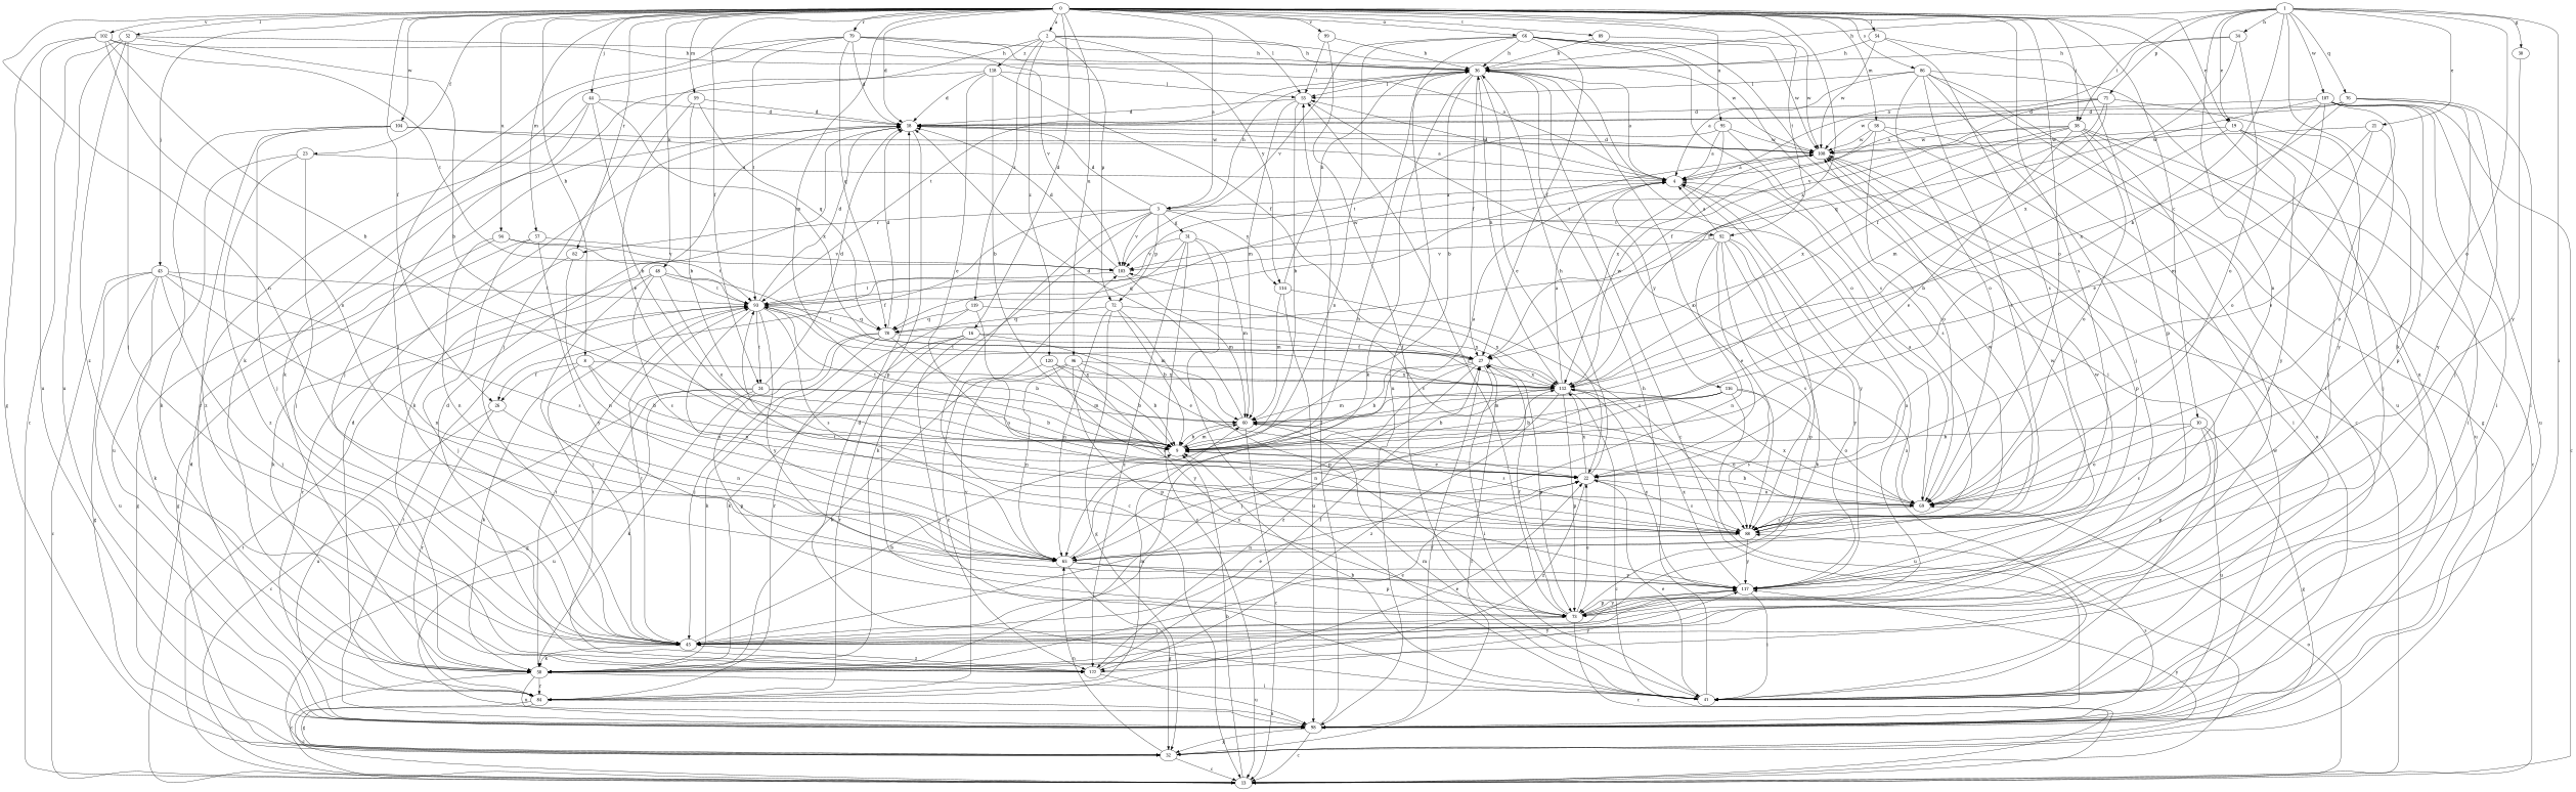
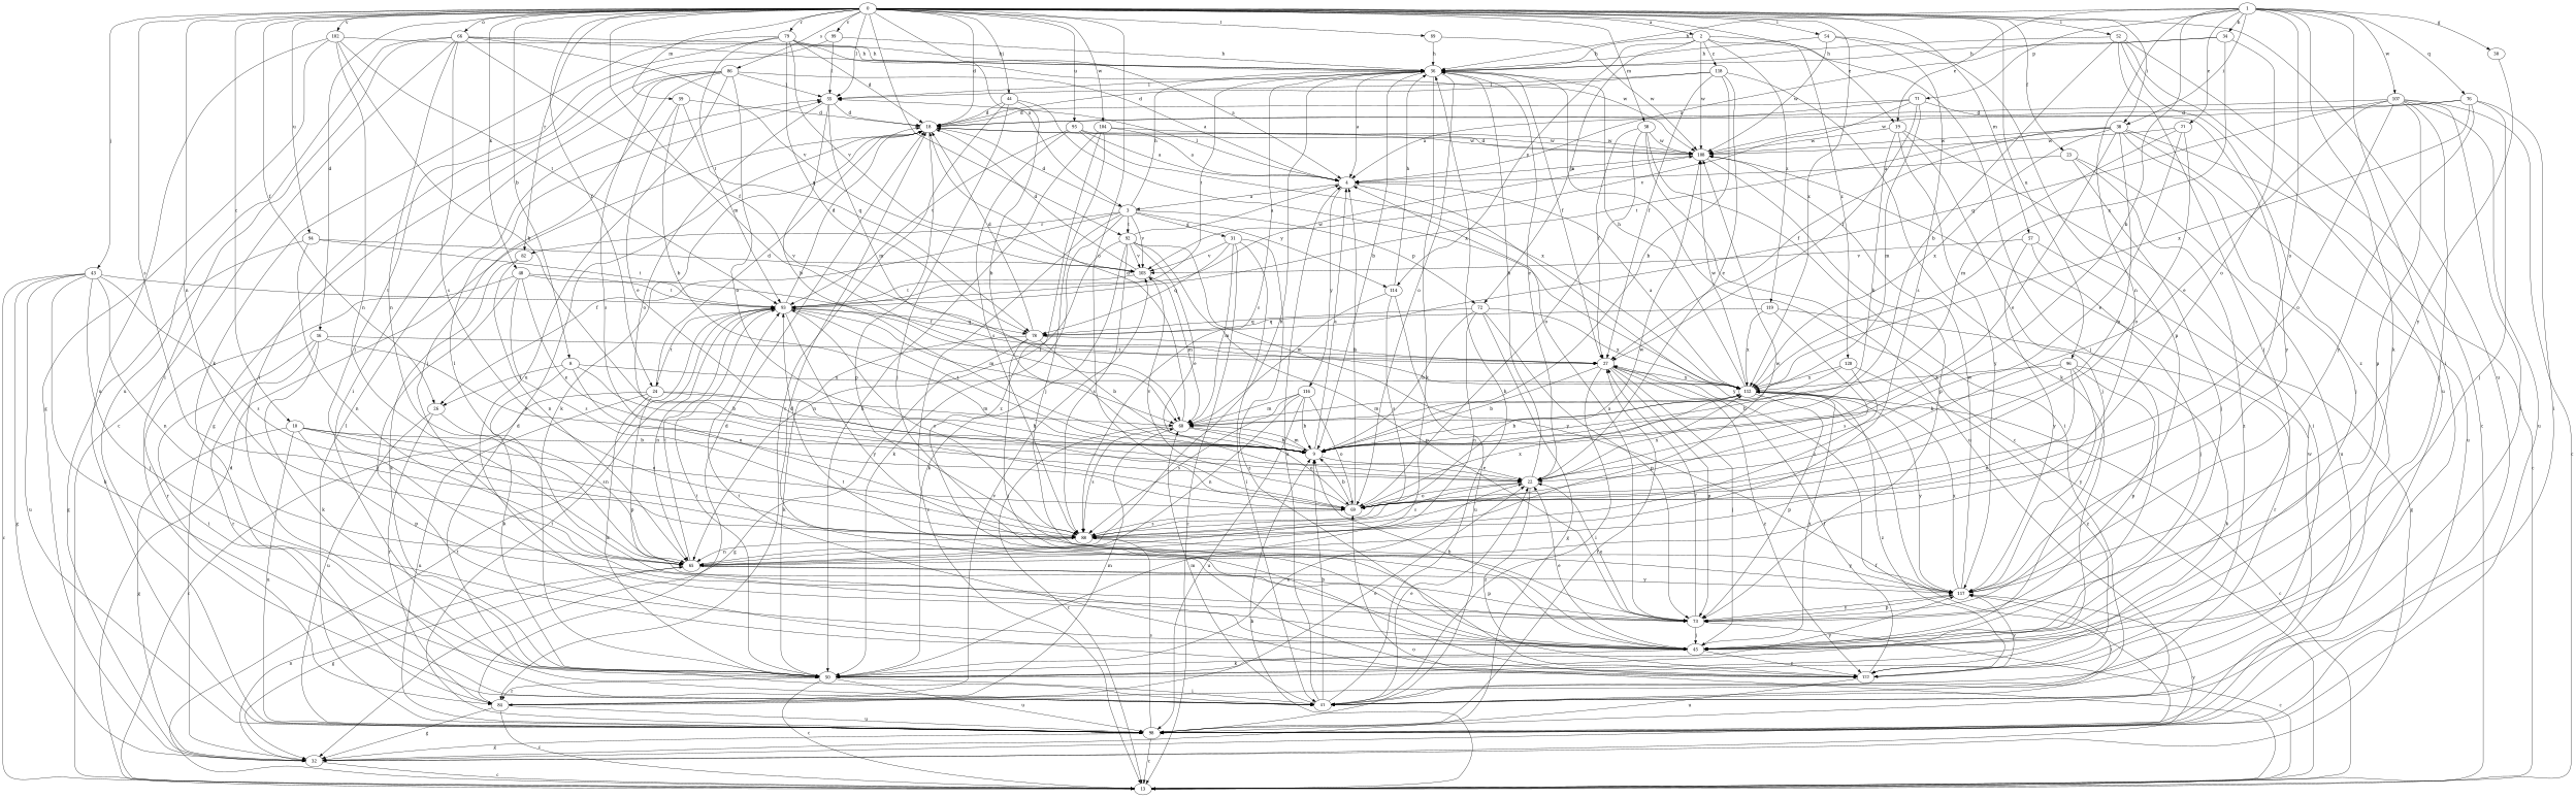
  strict digraph {
    fontname="Noto Serif"
    node [fontname="Noto Serif"]
    edge [fontname="Noto Serif"]
    0
    2
    3
    8
    10
    16
    18
    19
    23
    24
    26
    38
    43
    44
    48
    52
    54
    55
    57
    58
    59
    60
    65
    66
    69
    79
    82
    86
    88
    89
    92
    94
    95
    96
    98
    99
    102
    104
    112
    36
    45
    72
    108
    114
    118
    119
    120
    50
    13
    31
    103
    9
    32
    73
    41
    22
    27
    84
    117
    4
    122
    93
    78
    1
    21
    30
    n67 [label=34]
    71
    76
    107
    116
    0 -> 2 [label=a]
    0 -> 3 [label=a]
    0 -> 8 [label=b]
    0 -> 10 [label=c]
    0 -> 16 [label=d]
    0 -> 18 [label=d]
    0 -> 19 [label=e]
    0 -> 23 [label=f]
    0 -> 24 [label=f]
    0 -> 26 [label=f]
    0 -> 38 [label=i]
    0 -> 43 [label=j]
    0 -> 44 [label=j]
    0 -> 48 [label=k]
    0 -> 52 [label=l]
    0 -> 54 [label=l]
    0 -> 55 [label=l]
    0 -> 57 [label=m]
    0 -> 58 [label=m]
    0 -> 59 [label=m]
    0 -> 60 [label=m]
    0 -> 65 [label=n]
    0 -> 66 [label=o]
    0 -> 69 [label=o]
    0 -> 79 [label=r]
    0 -> 82 [label=r]
    0 -> 86 [label=s]
    0 -> 88 [label=s]
    0 -> 89 [label=t]
    0 -> 92 [label=t]
    0 -> 94 [label=u]
    0 -> 95 [label=u]
    0 -> 96 [label=u]
    0 -> 98 [label=u]
    0 -> 99 [label=v]
    0 -> 102 [label=v]
    0 -> 104 [label=w]
    0 -> 112 [label=x]
    2 -> 36 [label=h]
    2 -> 45 [label=j]
    2 -> 72 [label=p]
    2 -> 108 [label=w]
    2 -> 114 [label=y]
    2 -> 118 [label=z]
    2 -> 119 [label=z]
    2 -> 120 [label=z]
    3 -> 18 [label=d]
    3 -> 26 [label=f]
    3 -> 82 [label=r]
    3 -> 92 [label=t]
    3 -> 36 [label=h]
    3 -> 72 [label=p]
    3 -> 114 [label=y]
    3 -> 50 [label=k]
    3 -> 13 [label=c]
    3 -> 31 [label=g]
    3 -> 103 [label=v]
    8 -> 26 [label=f]
    8 -> 69 [label=o]
    8 -> 112 [label=x]
    8 -> 50 [label=k]
    8 -> 9 [label=b]
    10 -> 69 [label=o]
    10 -> 88 [label=s]
    10 -> 98 [label=u]
    10 -> 9 [label=b]
    10 -> 32 [label=g]
    10 -> 73 [label=p]
    16 -> 50 [label=k]
    16 -> 41 [label=i]
    16 -> 22 [label=e]
    16 -> 27 [label=f]
    16 -> 84 [label=r]
    18 -> 108 [label=w]
    18 -> 50 [label=k]
    18 -> 73 [label=p]
    19 -> 45 [label=j]
    19 -> 108 [label=w]
    19 -> 9 [label=b]
    19 -> 41 [label=i]
    19 -> 117 [label=y]
    23 -> 98 [label=u]
    23 -> 45 [label=j]
    23 -> 4 [label=a]
    23 -> 122 [label=z]
    24 -> 18 [label=d]
    24 -> 60 [label=m]
    24 -> 98 [label=u]
    24 -> 50 [label=k]
    24 -> 13 [label=c]
    24 -> 9 [label=b]
    24 -> 73 [label=p]
    26 -> 65 [label=n]
    26 -> 98 [label=u]
    26 -> 84 [label=r]
    38 -> 69 [label=o]
    38 -> 98 [label=u]
    38 -> 112 [label=x]
    38 -> 45 [label=j]
    38 -> 108 [label=w]
    38 -> 13 [label=c]
    38 -> 22 [label=e]
    38 -> 27 [label=f]
    38 -> 93 [label=t]
    43 -> 65 [label=n]
    43 -> 88 [label=s]
    43 -> 98 [label=u]
    43 -> 45 [label=j]
    43 -> 50 [label=k]
    43 -> 13 [label=c]
    43 -> 32 [label=g]
    43 -> 93 [label=t]
    44 -> 18 [label=d]
    44 -> 112 [label=x]
    44 -> 45 [label=j]
    44 -> 9 [label=b]
    44 -> 84 [label=r]
    48 -> 88 [label=s]
    48 -> 45 [label=j]
    48 -> 22 [label=e]
    48 -> 27 [label=f]
    48 -> 84 [label=r]
    48 -> 93 [label=t]
    52 -> 98 [label=u]
    52 -> 36 [label=h]
    52 -> 45 [label=j]
    52 -> 13 [label=c]
    52 -> 9 [label=b]
    52 -> 122 [label=z]
    54 -> 88 [label=s]
    54 -> 36 [label=h]
    54 -> 108 [label=w]
    54 -> 73 [label=p]
    55 -> 18 [label=d]
    55 -> 60 [label=m]
    55 -> 69 [label=o]
    55 -> 9 [label=b]
    57 -> 45 [label=j]
    57 -> 103 [label=v]
    57 -> 32 [label=g]
    57 -> 117 [label=y]
    58 -> 69 [label=o]
    58 -> 98 [label=u]
    58 -> 108 [label=w]
    58 -> 41 [label=i]
    58 -> 27 [label=f]
    59 -> 18 [label=d]
    59 -> 9 [label=b]
    59 -> 22 [label=e]
    59 -> 78 [label=q]
    60 -> 18 [label=d]
    60 -> 69 [label=o]
    60 -> 88 [label=s]
    60 -> 13 [label=c]
    60 -> 9 [label=b]
    65 -> 36 [label=h]
    65 -> 108 [label=w]
    65 -> 32 [label=g]
    65 -> 73 [label=p]
    65 -> 117 [label=y]
    65 -> 93 [label=t]
    66 -> 65 [label=n]
    66 -> 88 [label=s]
    66 -> 98 [label=u]
    66 -> 36 [label=h]
    66 -> 108 [label=w]
    66 -> 13 [label=c]
    66 -> 103 [label=v]
    66 -> 41 [label=i]
    66 -> 27 [label=f]
    69 -> 88 [label=s]
    69 -> 112 [label=x]
    69 -> 103 [label=v]
    69 -> 9 [label=b]
    69 -> 4 [label=a]
    79 -> 18 [label=d]
    79 -> 36 [label=h]
    79 -> 45 [label=j]
    79 -> 50 [label=k]
    79 -> 103 [label=v]
    79 -> 4 [label=a]
    79 -> 93 [label=t]
    79 -> 78 [label=q]
    82 -> 65 [label=n]
    82 -> 50 [label=k]
    86 -> 55 [label=l]
    86 -> 69 [label=o]
    86 -> 88 [label=s]
-   86 -> 98 [label=u]
+   86 -> 122 [label=u]
    86 -> 45 [label=j]
    86 -> 32 [label=g]
    86 -> 41 [label=i]
    86 -> 4 [label=a]
    88 -> 65 [label=n]
    88 -> 108 [label=w]
    88 -> 117 [label=y]
    89 -> 36 [label=h]
    89 -> 108 [label=w]
    92 -> 65 [label=n]
    92 -> 88 [label=s]
    92 -> 50 [label=k]
    92 -> 103 [label=v]
    92 -> 73 [label=p]
    92 -> 22 [label=e]
    92 -> 117 [label=y]
    92 -> 4 [label=a]
    94 -> 65 [label=n]
    94 -> 103 [label=v]
    94 -> 32 [label=g]
    94 -> 93 [label=t]
    95 -> 88 [label=s]
    95 -> 112 [label=x]
    95 -> 108 [label=w]
    95 -> 4 [label=a]
    95 -> 93 [label=t]
    96 -> 65 [label=n]
    96 -> 112 [label=x]
    96 -> 50 [label=k]
    96 -> 9 [label=b]
    96 -> 73 [label=p]
    96 -> 117 [label=y]
    98 -> 55 [label=l]
    98 -> 88 [label=s]
    98 -> 108 [label=w]
    98 -> 13 [label=c]
    98 -> 32 [label=g]
    98 -> 27 [label=f]
    98 -> 93 [label=t]
    99 -> 55 [label=l]
    99 -> 36 [label=h]
    99 -> 41 [label=i]
    102 -> 65 [label=n]
    102 -> 98 [label=u]
    102 -> 36 [label=h]
    102 -> 9 [label=b]
    102 -> 32 [label=g]
    102 -> 93 [label=t]
    104 -> 45 [label=j]
    104 -> 108 [label=w]
    104 -> 50 [label=k]
    104 -> 4 [label=a]
    104 -> 122 [label=z]
    112 -> 60 [label=m]
    112 -> 36 [label=h]
    112 -> 108 [label=w]
    112 -> 13 [label=c]
    112 -> 9 [label=b]
    112 -> 73 [label=p]
    112 -> 117 [label=y]
    112 -> 4 [label=a]
    112 -> 122 [label=z]
    112 -> 93 [label=t]
    36 -> 55 [label=l]
    36 -> 69 [label=o]
    36 -> 88 [label=s]
    36 -> 50 [label=k]
    36 -> 13 [label=c]
    36 -> 9 [label=b]
    36 -> 22 [label=e]
    36 -> 27 [label=f]
    36 -> 4 [label=a]
    36 -> 93 [label=t]
    45 -> 112 [label=x]
    45 -> 50 [label=k]
    45 -> 9 [label=b]
    45 -> 22 [label=e]
    45 -> 122 [label=z]
    45 -> 93 [label=t]
    72 -> 65 [label=n]
    72 -> 112 [label=x]
    72 -> 9 [label=b]
    72 -> 32 [label=g]
    72 -> 73 [label=p]
    72 -> 78 [label=q]
    108 -> 18 [label=d]
    108 -> 73 [label=p]
    108 -> 4 [label=a]
    114 -> 60 [label=m]
    114 -> 88 [label=s]
    114 -> 98 [label=u]
    114 -> 36 [label=h]
    118 -> 18 [label=d]
    118 -> 55 [label=l]
    118 -> 50 [label=k]
    118 -> 9 [label=b]
    118 -> 22 [label=e]
    118 -> 27 [label=f]
    119 -> 88 [label=s]
    119 -> 112 [label=x]
    119 -> 84 [label=r]
    119 -> 78 [label=q]
    120 -> 88 [label=s]
    120 -> 112 [label=x]
    120 -> 9 [label=b]
    120 -> 122 [label=z]
    50 -> 98 [label=u]
    50 -> 13 [label=c]
    50 -> 41 [label=i]
    50 -> 22 [label=e]
    50 -> 84 [label=r]
    50 -> 117 [label=y]
    50 -> 93 [label=t]
    13 -> 18 [label=d]
    13 -> 69 [label=o]
    13 -> 9 [label=b]
    13 -> 93 [label=t]
    31 -> 60 [label=m]
    31 -> 13 [label=c]
    31 -> 103 [label=v]
    31 -> 41 [label=i]
    31 -> 122 [label=z]
    31 -> 78 [label=q]
    103 -> 18 [label=d]
    103 -> 60 [label=m]
    103 -> 93 [label=t]
    9 -> 60 [label=m]
    9 -> 22 [label=e]
    9 -> 4 [label=a]
    9 -> 93 [label=t]
    32 -> 65 [label=n]
    32 -> 13 [label=c]
    32 -> 27 [label=f]
    32 -> 117 [label=y]
    73 -> 55 [label=l]
    73 -> 45 [label=j]
    73 -> 13 [label=c]
    73 -> 22 [label=e]
    73 -> 27 [label=f]
    73 -> 117 [label=y]
    73 -> 4 [label=a]
    41 -> 18 [label=d]
    41 -> 60 [label=m]
    41 -> 36 [label=h]
    41 -> 9 [label=b]
    41 -> 22 [label=e]
    41 -> 4 [label=a]
    22 -> 69 [label=o]
    22 -> 88 [label=s]
    22 -> 112 [label=x]
    22 -> 36 [label=h]
    22 -> 122 [label=z]
    27 -> 112 [label=x]
    27 -> 45 [label=j]
    27 -> 9 [label=b]
    27 -> 73 [label=p]
    27 -> 41 [label=i]
    27 -> 122 [label=z]
    84 -> 18 [label=d]
    84 -> 60 [label=m]
    84 -> 98 [label=u]
    84 -> 13 [label=c]
    84 -> 103 [label=v]
    84 -> 32 [label=g]
    84 -> 22 [label=e]
    117 -> 112 [label=x]
    117 -> 108 [label=w]
    117 -> 73 [label=p]
    117 -> 41 [label=i]
    4 -> 3 [label=a]
    4 -> 55 [label=l]
    4 -> 117 [label=y]
    4 -> 116 [label=y]
    122 -> 18 [label=d]
    122 -> 98 [label=u]
    122 -> 27 [label=f]
    122 -> 117 [label=y]
    122 -> 93 [label=t]
    93 -> 18 [label=d]
    93 -> 24 [label=t]
    93 -> 60 [label=m]
    93 -> 65 [label=n]
    93 -> 88 [label=s]
    93 -> 108 [label=w]
    93 -> 117 [label=y]
    93 -> 78 [label=q]
    78 -> 18 [label=d]
    78 -> 45 [label=j]
    78 -> 50 [label=k]
    78 -> 9 [label=b]
    78 -> 32 [label=g]
    78 -> 27 [label=f]
    1 -> 19 [label=e]
    1 -> 38 [label=i]
    1 -> 65 [label=n]
    1 -> 69 [label=o]
    1 -> 36 [label=h]
    1 -> 50 [label=k]
    1 -> 9 [label=b]
    1 -> 41 [label=i]
    1 -> 21 [label=e]
    1 -> 30 [label=g]
    1 -> n67 [label=h]
    1 -> 71 [label=p]
    1 -> 76 [label=q]
    1 -> 107 [label=w]
    21 -> 60 [label=m]
    21 -> 69 [label=o]
    21 -> 108 [label=w]
    21 -> 22 [label=e]
    30 -> 117 [label=y]
    n67 -> 69 [label=o]
    n67 -> 112 [label=x]
    n67 -> 36 [label=h]
    n67 -> 4 [label=a]
    71 -> 18 [label=d]
    71 -> 60 [label=m]
    71 -> 103 [label=v]
    71 -> 27 [label=f]
    71 -> 117 [label=y]
    71 -> 4 [label=a]
    76 -> 18 [label=d]
    76 -> 112 [label=x]
    76 -> 45 [label=j]
    76 -> 108 [label=w]
    76 -> 41 [label=i]
    76 -> 117 [label=y]
    107 -> 18 [label=d]
    107 -> 69 [label=o]
    107 -> 98 [label=u]
    107 -> 45 [label=j]
    107 -> 13 [label=c]
    107 -> 73 [label=p]
    107 -> 41 [label=i]
    107 -> 22 [label=e]
    107 -> 78 [label=q]
    116 -> 60 [label=m]
    116 -> 65 [label=n]
    116 -> 69 [label=o]
    116 -> 88 [label=s]
    116 -> 98 [label=u]
    116 -> 9 [label=b]
  }
